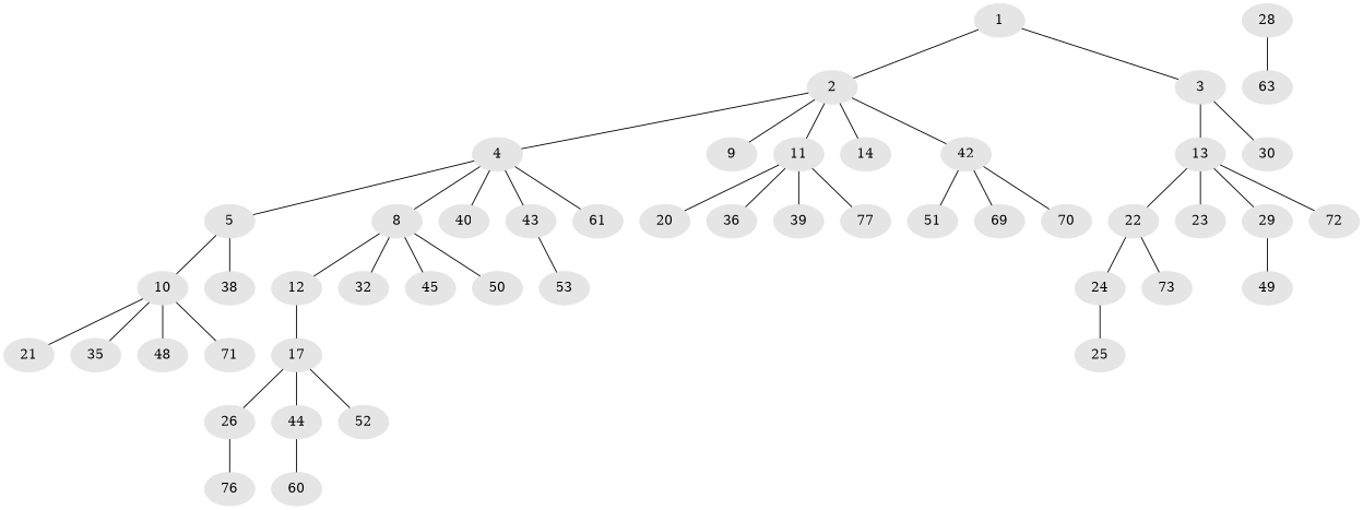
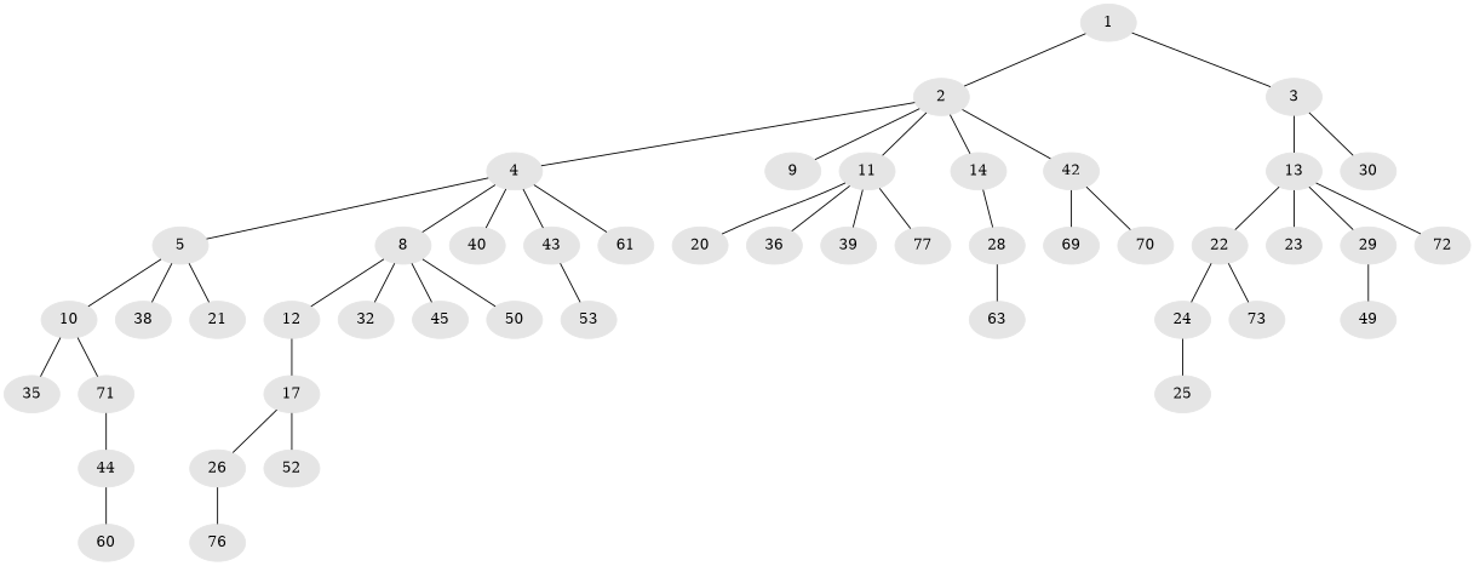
  graph {
    node [color=gray90 style=filled]
    2 [super="+6"]
    4 [super="+7"]
    9 [super="+34"]
    11 [super="+15"]
    14 [super="+59"]
    42 [super="+46"]
    1
    3 [super="+27"]
    13 [super="+16"]
    30 [super="+64"]
    5 [super="+33"]
    8 [super="+47"]
    40 [super="+67"]
    43 [super="+68"]
    61
    20 [super="+62"]
    36
    39
    n19 [label=77]
    28 [super="+57"]
-   51 [super="+74"]
    69
    70
    22 [super="+58"]
    23
    29
    72
    10 [super="+18"]
    38
    12
    32
    45
    50
    n34 [label=53 super="+65"]
    21
    35
-   48 [super="+55"]
    71
    17 [super="+19"]
    26 [super="+31"]
    44 [super="+66"]
    52
    24 [super="+41"]
    73
    49 [super="+53"]
    63
    n47 [label=76]
    60
    25
    2 -- 4
    2 -- 9
    2 -- 11
    2 -- 14
    2 -- 42
    4 -- 5
    4 -- 8
    4 -- 40
    4 -- 43
    4 -- 61
    11 -- 20
    11 -- 36
    11 -- 39
    11 -- n19
-   42 -- 51
+   14 -- 28
    42 -- 69
    42 -- 70
    1 -- 2
    1 -- 3
    3 -- 13
    3 -- 30
    13 -- 22
    13 -- 23
    13 -- 29
    13 -- 72
    5 -- 10
    5 -- 38
    8 -- 12
    8 -- 32
    8 -- 45
    8 -- 50
    43 -- n34
    28 -- 63
    22 -- 24
    22 -- 73
    29 -- 49
-   10 -- 21
+   5 -- 21
    10 -- 35
-   10 -- 48
    10 -- 71
    12 -- 17
    17 -- 26
-   17 -- 44
+   71 -- 44
    17 -- 52
    26 -- n47
    44 -- 60
    24 -- 25
  }
